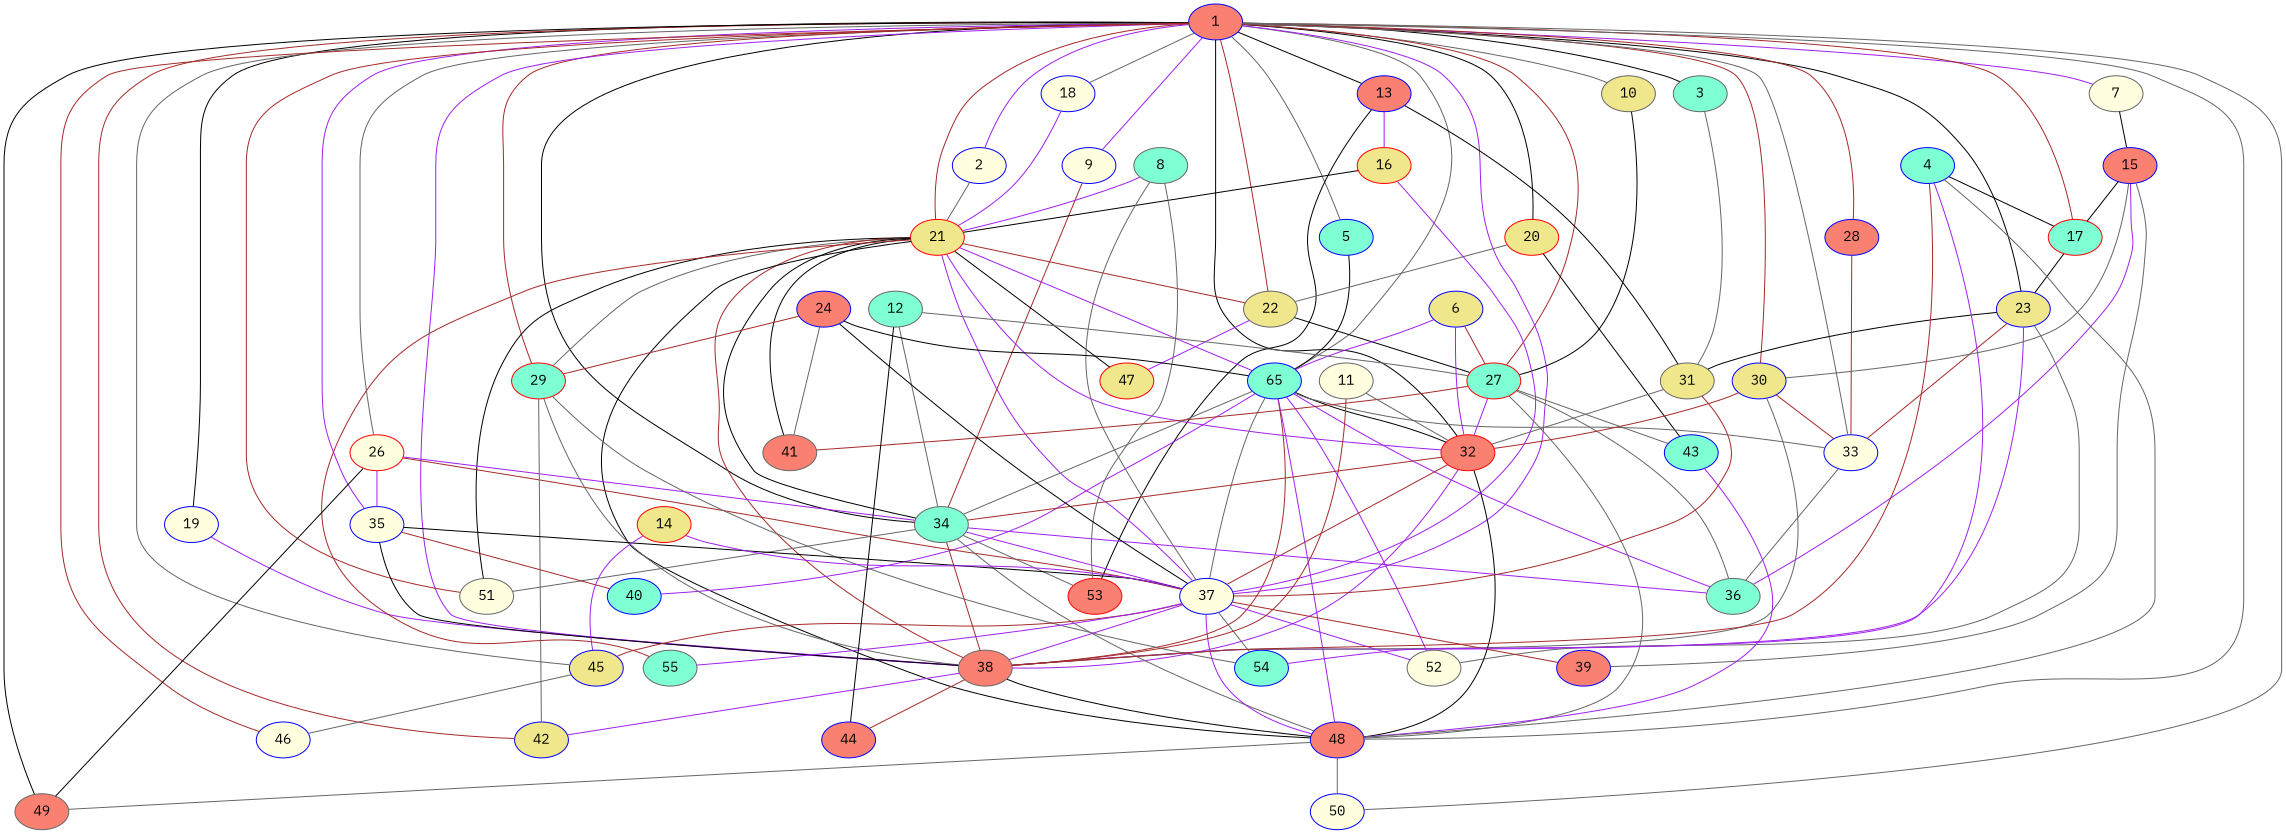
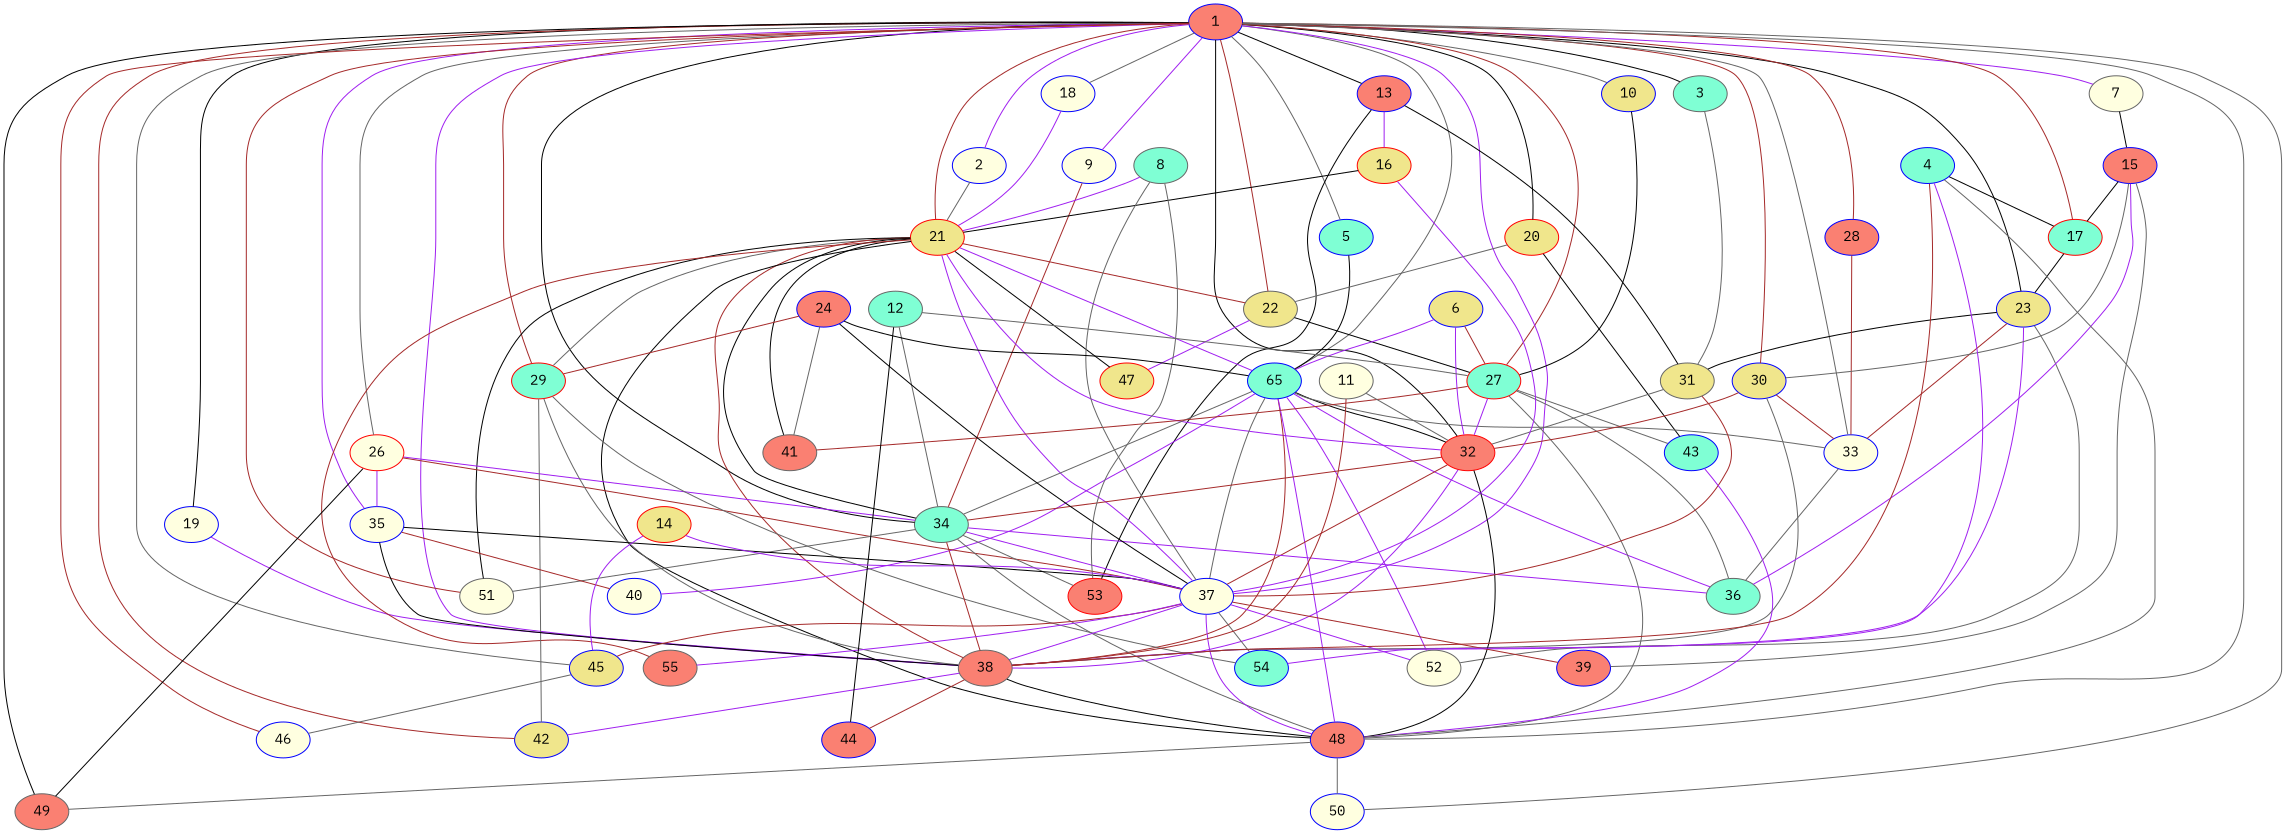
  graph {
    fontname="IBM Plex Mono"
    node [color=blue fillcolor=aquamarine fontname="IBM Plex Mono" style=filled]
    edge [color=gray40 fontname="IBM Plex Mono" weight=1.0]
    1 [fillcolor=salmon]
    2 [fillcolor=lightyellow]
    3 [color=gray40]
    5
    7 [color=gray40 fillcolor=lightyellow]
    9 [fillcolor=lightyellow]
-   10 [color=gray40 fillcolor=khaki]
+   10 [fillcolor=khaki]
    13 [fillcolor=salmon]
    17 [color=red]
    18 [fillcolor=lightyellow]
    19 [fillcolor=lightyellow]
    20 [color=red fillcolor=khaki]
    21 [color=red fillcolor=khaki]
    22 [color=gray40 fillcolor=khaki]
    23 [fillcolor=khaki]
    n16 [label=65]
    26 [color=red fillcolor=lightyellow]
    27 [color=red]
    28 [fillcolor=salmon]
    29 [color=red]
    30 [fillcolor=khaki]
    32 [color=red fillcolor=salmon]
    33 [fillcolor=lightyellow]
    34 [color=gray40]
    35 [fillcolor=lightyellow]
    37 [fillcolor=lightyellow]
    38 [color=gray40 fillcolor=salmon]
    42 [fillcolor=khaki]
    45 [fillcolor=khaki]
    46 [fillcolor=lightyellow]
    48 [fillcolor=salmon]
    49 [color=gray40 fillcolor=salmon]
    50 [fillcolor=lightyellow]
    51 [color=gray40 fillcolor=lightyellow]
    31 [color=gray40 fillcolor=khaki]
    15 [fillcolor=salmon]
    53 [color=red fillcolor=salmon]
    16 [color=red fillcolor=khaki]
    43
    41 [color=gray40 fillcolor=salmon]
    47 [color=red fillcolor=khaki]
-   55 [color=gray40]
+   55 [color=gray40 fillcolor=salmon]
    52 [color=gray40 fillcolor=lightyellow]
    36 [color=gray40]
-   40
+   40 [fillcolor=lightyellow]
    54
    39 [fillcolor=salmon]
    44 [fillcolor=salmon]
    4
    6 [fillcolor=khaki]
    8 [color=gray40]
    11 [color=gray40 fillcolor=lightyellow]
    12 [color=gray40]
    14 [color=red fillcolor=khaki]
    24 [fillcolor=salmon]
    1 -- 2 [color=purple]
    1 -- 3 [color=black weight=2.0]
    1 -- 5
    1 -- 7 [color=purple]
    1 -- 9 [color=purple]
    1 -- 10
    1 -- 13 [color=black]
    1 -- 17 [color=brown]
    1 -- 18
    1 -- 19 [color=black]
    1 -- 20 [color=black]
    1 -- 21 [color=brown weight=3.0]
    1 -- 22 [color=brown]
    1 -- 23 [color=black]
    1 -- n16 [weight=4.0]
    1 -- 26
    1 -- 27 [color=brown]
    1 -- 28 [color=brown weight=2.0]
    1 -- 29 [color=brown weight=3.0]
    1 -- 30 [color=brown]
    1 -- 32 [color=black weight=3.0]
    1 -- 33
    1 -- 34 [color=black weight=2.0]
    1 -- 35 [color=purple weight=2.0]
    1 -- 37 [color=purple weight=2.0]
    1 -- 38 [color=purple weight=3.0]
    1 -- 42 [color=brown]
    1 -- 45
    1 -- 46 [color=brown]
    1 -- 48 [weight=3.0]
    1 -- 49 [color=black]
    1 -- 50
    1 -- 51 [color=brown]
    2 -- 21
    3 -- 31
    5 -- n16 [color=black]
    7 -- 15 [color=black]
    9 -- 34 [color=brown]
    10 -- 27 [color=black]
    13 -- 31 [color=black]
    13 -- 53 [color=black]
    13 -- 16 [color=purple]
    17 -- 23 [color=black]
    18 -- 21 [color=purple]
    19 -- 38 [color=purple]
    20 -- 22
    20 -- 43 [color=black]
    21 -- 22 [color=brown]
    21 -- n16 [color=purple weight=2.0]
    21 -- 29
    21 -- 32 [color=purple]
    21 -- 34 [color=black]
    21 -- 37 [color=purple]
    21 -- 38 [color=brown]
    21 -- 48 [color=black]
    21 -- 51 [color=black]
    21 -- 41 [color=black]
    21 -- 47 [color=black]
    21 -- 55 [color=brown]
    22 -- 27 [color=black weight=2.0]
    22 -- 47 [color=purple]
    23 -- 33 [color=brown]
    23 -- 38 [color=purple]
    23 -- 31 [color=black]
    23 -- 52
    n16 -- 32 [color=black weight=3.0]
    n16 -- 33
    n16 -- 34 [weight=4.0]
    n16 -- 37 [weight=2.0]
    n16 -- 38 [color=brown weight=2.0]
    n16 -- 48 [color=purple weight=2.0]
    n16 -- 52 [color=purple]
    n16 -- 36 [color=purple]
    n16 -- 40 [color=purple]
    26 -- 34 [color=purple]
    26 -- 35 [color=purple]
    26 -- 37 [color=brown]
    26 -- 49 [color=black]
    27 -- 32 [color=purple]
    27 -- 48
    27 -- 43
    27 -- 41 [color=brown]
    27 -- 36
    28 -- 33 [color=brown weight=2.0]
    29 -- 38
    29 -- 42
    29 -- 54
    30 -- 32 [color=brown]
    30 -- 33 [color=brown]
    30 -- 38
    32 -- 34 [color=brown]
    32 -- 37 [color=brown weight=3.0]
    32 -- 38 [color=purple weight=2.0]
    32 -- 48 [color=black]
    33 -- 36
    34 -- 37 [color=purple]
    34 -- 38 [color=brown weight=2.0]
    34 -- 48
    34 -- 51
    34 -- 53
    34 -- 36 [color=purple]
    35 -- 37 [color=black]
    35 -- 38 [color=black]
    35 -- 40 [color=brown]
    37 -- 38 [color=purple]
    37 -- 45 [color=brown]
    37 -- 48 [color=purple]
    37 -- 55 [color=purple]
    37 -- 52 [color=purple]
    37 -- 54
    37 -- 39 [color=brown]
    38 -- 42 [color=purple]
    38 -- 48 [color=black weight=3.0]
    38 -- 44 [color=brown]
    45 -- 46
    48 -- 49
    48 -- 50 [weight=2.0]
    31 -- 32
    31 -- 37 [color=brown]
    15 -- 17 [color=black]
    15 -- 30
    15 -- 36 [color=purple]
    15 -- 39
    16 -- 21 [color=black]
    16 -- 37 [color=purple]
    43 -- 48 [color=purple]
    4 -- 17 [color=black]
    4 -- 38 [color=brown]
    4 -- 48
    4 -- 54 [color=purple]
    6 -- n16 [color=purple]
    6 -- 27 [color=brown]
    6 -- 32 [color=purple]
    8 -- 21 [color=purple]
    8 -- 37
    8 -- 53
    11 -- 32
    11 -- 38 [color=brown]
    12 -- 27
    12 -- 34
    12 -- 44 [color=black]
    14 -- 37 [color=purple]
    14 -- 45 [color=purple]
    24 -- n16 [color=black]
    24 -- 29 [color=brown]
    24 -- 37 [color=black]
    24 -- 41
  }
